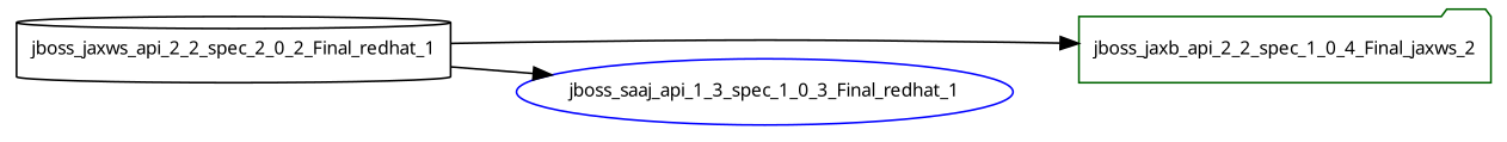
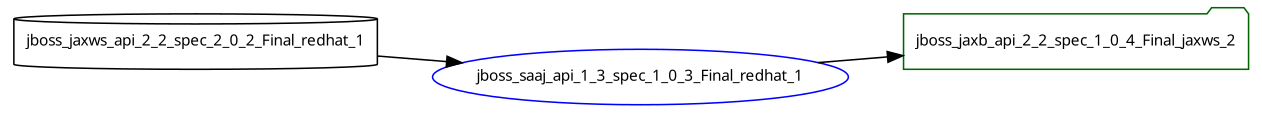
  digraph {
    fontname="Noto Sans"
    rankdir=LR
    node [fontname="Noto Sans" fontsize=10.0]
    edge [fontname="Noto Sans"]
    jboss_jaxws_api_2_2_spec_2_0_2_Final_redhat_1 [color=black shape=cylinder]
    n2 [color=darkgreen label=jboss_jaxb_api_2_2_spec_1_0_4_Final_jaxws_2 shape=folder]
    jboss_saaj_api_1_3_spec_1_0_3_Final_redhat_1 [color=blue shape=ellipse]
-   jboss_jaxws_api_2_2_spec_2_0_2_Final_redhat_1 -> n2
+   jboss_saaj_api_1_3_spec_1_0_3_Final_redhat_1 -> n2
    jboss_jaxws_api_2_2_spec_2_0_2_Final_redhat_1 -> jboss_saaj_api_1_3_spec_1_0_3_Final_redhat_1
  }
